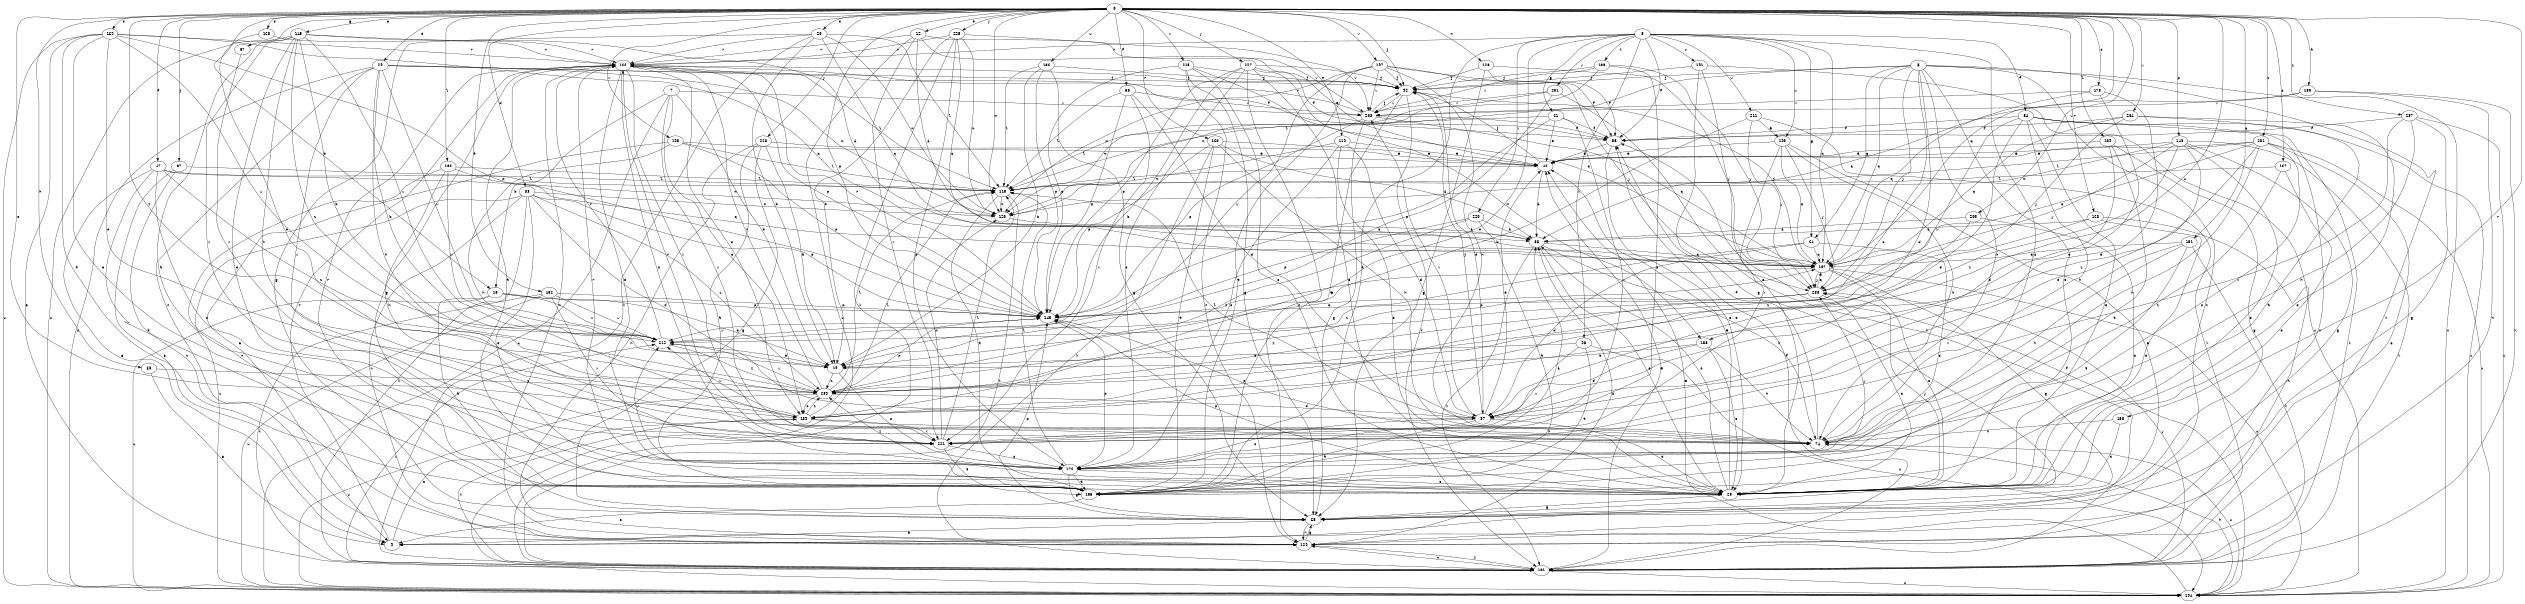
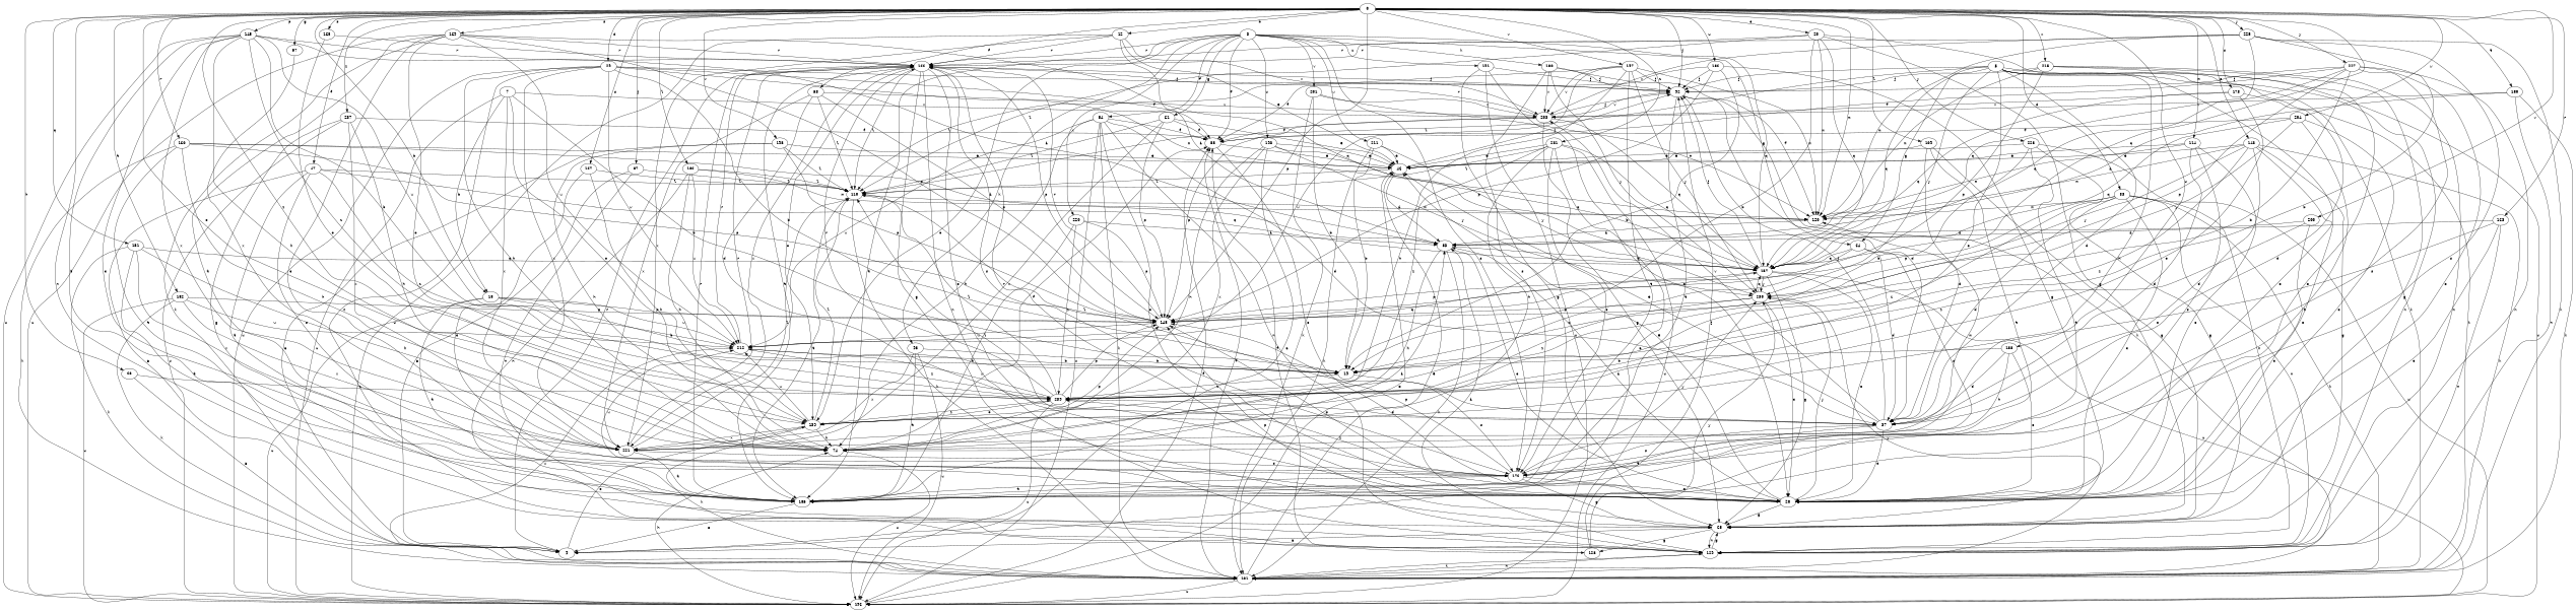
  strict digraph {
    fontname="DejaVu Sans Mono"
    node [fontname="DejaVu Sans Mono"]
    edge [fontname="DejaVu Sans Mono"]
    0
    12
    18
    20
    29
    33
    47
    53
    57
    68
    87
    92
    106
    109
-   119
+   119 [label=114]
    120
    128
    139
    143
    145
    148
    151
    157
-   158
    160
    163
    167
    168
    169
    173
    180
    182
    186
    188
    195
    197
    200
    204
    215
    225
    227
    228
    231
    237
    239
    166
-   194
+   194 [label=196]
    203
    221
    46
    83
    185
    19
    212
    101
    110
    65
    55
    74
    129
    28
    37
    176
    9
    230
    3
    54
    61
    64
    98
    100
    191
    193
    201
    211
    220
    5
    7
    0 -> 12 [label=b]
    0 -> 18 [label=b]
    0 -> 20 [label=c]
    0 -> 29 [label=d]
    0 -> 33 [label=d]
    0 -> 47 [label=f]
    0 -> 53 [label=f]
    0 -> 57 [label=g]
    0 -> 68 [label=h]
    0 -> 87 [label=j]
    0 -> 92 [label=j]
    0 -> 106 [label=l]
    0 -> 109 [label=l]
    0 -> 119 [label=m]
    0 -> 120 [label=m]
    0 -> 128 [label=n]
    0 -> 139 [label=o]
    0 -> 143 [label=p]
    0 -> 145 [label=p]
    0 -> 148 [label=p]
    0 -> 151 [label=q]
    0 -> 157 [label=q]
-   0 -> 158 [label=r]
    0 -> 160 [label=r]
    0 -> 163 [label=r]
    0 -> 167 [label=s]
    0 -> 168 [label=s]
    0 -> 169 [label=s]
    0 -> 173 [label=s]
    0 -> 180 [label=t]
    0 -> 182 [label=t]
    0 -> 186 [label=u]
    0 -> 188 [label=u]
    0 -> 195 [label=v]
    0 -> 197 [label=v]
    0 -> 200 [label=v]
    0 -> 204 [label=w]
    0 -> 215 [label=x]
    0 -> 225 [label=y]
    0 -> 227 [label=y]
    0 -> 228 [label=y]
    0 -> 231 [label=z]
    0 -> 237 [label=z]
    0 -> 239 [label=z]
    12 -> 166 [label=r]
    12 -> 194 [label=u]
    12 -> 203 [label=v]
    12 -> 221 [label=x]
    12 -> 46 [label=e]
    12 -> 83 [label=i]
    18 -> 148 [label=p]
    18 -> 194 [label=u]
    18 -> 185 [label=t]
    18 -> 19 [label=b]
    18 -> 212 [label=w]
    20 -> 120 [label=m]
    20 -> 157 [label=q]
    20 -> 166 [label=r]
    20 -> 19 [label=b]
    20 -> 101 [label=k]
    20 -> 110 [label=l]
    20 -> 65 [label=g]
    29 -> 92 [label=j]
    29 -> 120 [label=m]
    29 -> 194 [label=u]
    29 -> 221 [label=x]
    29 -> 19 [label=b]
    29 -> 212 [label=w]
    29 -> 55 [label=f]
    29 -> 74 [label=h]
    29 -> 129 [label=n]
    33 -> 120 [label=m]
    33 -> 148 [label=p]
    33 -> 239 [label=z]
    33 -> 194 [label=u]
    33 -> 101 [label=k]
    33 -> 129 [label=n]
    33 -> 28 [label=c]
    33 -> 37 [label=d]
    47 -> 157 [label=q]
    47 -> 239 [label=z]
    47 -> 185 [label=t]
    47 -> 110 [label=l]
    47 -> 176 [label=s]
    47 -> 9 [label=a]
    53 -> 148 [label=p]
    53 -> 203 [label=v]
    53 -> 221 [label=x]
    53 -> 110 [label=l]
    53 -> 37 [label=d]
    57 -> 221 [label=x]
    68 -> 239 [label=z]
    68 -> 9 [label=a]
    87 -> 110 [label=l]
    87 -> 129 [label=n]
    87 -> 9 [label=a]
    92 -> 203 [label=v]
    92 -> 185 [label=t]
    92 -> 101 [label=k]
    92 -> 37 [label=d]
    106 -> 120 [label=m]
    106 -> 212 [label=w]
    106 -> 110 [label=l]
    106 -> 74 [label=h]
    106 -> 129 [label=n]
    109 -> 46 [label=e]
    109 -> 185 [label=t]
    109 -> 65 [label=g]
    109 -> 37 [label=d]
    119 -> 120 [label=m]
    119 -> 46 [label=e]
    119 -> 28 [label=c]
    119 -> 37 [label=d]
    119 -> 176 [label=s]
    120 -> 83 [label=i]
    128 -> 92 [label=j]
-   128 -> 65 [label=g]
+   65 -> 128 [label=g]
    128 -> 55 [label=f]
    128 -> 230 [label=y]
    139 -> 239 [label=z]
    139 -> 221 [label=x]
    139 -> 212 [label=w]
    139 -> 101 [label=k]
    139 -> 110 [label=l]
    139 -> 74 [label=h]
    143 -> 120 [label=m]
    143 -> 239 [label=z]
    143 -> 46 [label=e]
    143 -> 101 [label=k]
    143 -> 65 [label=g]
    143 -> 28 [label=c]
    143 -> 37 [label=d]
    143 -> 230 [label=y]
    145 -> 239 [label=z]
    145 -> 166 [label=r]
    145 -> 194 [label=u]
    145 -> 221 [label=x]
    145 -> 83 [label=i]
    145 -> 185 [label=t]
    145 -> 19 [label=b]
    145 -> 212 [label=w]
    145 -> 74 [label=h]
    145 -> 28 [label=c]
    148 -> 166 [label=r]
    148 -> 212 [label=w]
    151 -> 157 [label=q]
    151 -> 221 [label=x]
    151 -> 185 [label=t]
    151 -> 101 [label=k]
    151 -> 74 [label=h]
    157 -> 92 [label=j]
    157 -> 148 [label=p]
    157 -> 194 [label=u]
    157 -> 65 [label=g]
    157 -> 28 [label=c]
    157 -> 230 [label=y]
-   158 -> 74 [label=h]
-   158 -> 28 [label=c]
    160 -> 148 [label=p]
    160 -> 46 [label=e]
    160 -> 83 [label=i]
    160 -> 185 [label=t]
    160 -> 101 [label=k]
    160 -> 74 [label=h]
    163 -> 139 [label=o]
    163 -> 83 [label=i]
    163 -> 129 [label=n]
    163 -> 28 [label=c]
    167 -> 110 [label=l]
    167 -> 74 [label=h]
    167 -> 28 [label=c]
    168 -> 139 [label=o]
    168 -> 166 [label=r]
    169 -> 139 [label=o]
    169 -> 148 [label=p]
    169 -> 157 [label=q]
    169 -> 166 [label=r]
    169 -> 194 [label=u]
    169 -> 185 [label=t]
    169 -> 212 [label=w]
-   169 -> 101 [label=a]
+   169 -> 101 [label=k]
    169 -> 28 [label=c]
    173 -> 139 [label=o]
    173 -> 157 [label=q]
    173 -> 203 [label=v]
    173 -> 37 [label=d]
    180 -> 203 [label=v]
    180 -> 83 [label=i]
    180 -> 101 [label=k]
    180 -> 129 [label=n]
    182 -> 148 [label=p]
    182 -> 194 [label=u]
    182 -> 221 [label=x]
    182 -> 212 [label=w]
    182 -> 101 [label=k]
    186 -> 92 [label=j]
    186 -> 148 [label=p]
    186 -> 19 [label=b]
    186 -> 110 [label=l]
    186 -> 65 [label=g]
    188 -> 19 [label=b]
    188 -> 74 [label=h]
    188 -> 28 [label=c]
    188 -> 37 [label=d]
    195 -> 148 [label=p]
    195 -> 46 [label=e]
    195 -> 110 [label=l]
    195 -> 74 [label=h]
    195 -> 9 [label=a]
    197 -> 92 [label=j]
    197 -> 120 [label=m]
    197 -> 203 [label=v]
    197 -> 185 [label=t]
    197 -> 212 [label=w]
    197 -> 55 [label=f]
    197 -> 74 [label=h]
    197 -> 230 [label=y]
    200 -> 239 [label=z]
    200 -> 83 [label=i]
    200 -> 28 [label=c]
    204 -> 157 [label=q]
    204 -> 185 [label=t]
    204 -> 55 [label=f]
    204 -> 28 [label=c]
    204 -> 230 [label=y]
    215 -> 92 [label=j]
-   215 -> 188 [label=m]
+   215 -> 120 [label=m]
    215 -> 148 [label=p]
    215 -> 65 [label=g]
    215 -> 129 [label=n]
    215 -> 28 [label=c]
    225 -> 120 [label=m]
    225 -> 157 [label=q]
    225 -> 166 [label=r]
    225 -> 203 [label=v]
    225 -> 19 [label=b]
    225 -> 101 [label=k]
    225 -> 176 [label=s]
    227 -> 92 [label=j]
    227 -> 148 [label=p]
    227 -> 157 [label=q]
    227 -> 19 [label=b]
    227 -> 55 [label=f]
    227 -> 129 [label=n]
    227 -> 28 [label=c]
    227 -> 176 [label=s]
    228 -> 46 [label=e]
    228 -> 185 [label=t]
    228 -> 19 [label=b]
    228 -> 65 [label=g]
    228 -> 129 [label=n]
    231 -> 157 [label=q]
    231 -> 239 [label=z]
    231 -> 194 [label=u]
    231 -> 46 [label=e]
    231 -> 110 [label=l]
    231 -> 74 [label=h]
    231 -> 176 [label=s]
    231 -> 9 [label=a]
    237 -> 194 [label=u]
    237 -> 221 [label=x]
    237 -> 65 [label=g]
    237 -> 55 [label=f]
    237 -> 74 [label=h]
    239 -> 139 [label=o]
    239 -> 148 [label=p]
    239 -> 166 [label=r]
    239 -> 194 [label=u]
    239 -> 212 [label=w]
    239 -> 110 [label=l]
    239 -> 37 [label=d]
    166 -> 92 [label=j]
    166 -> 139 [label=o]
    166 -> 148 [label=p]
    166 -> 221 [label=x]
    166 -> 185 [label=t]
    166 -> 110 [label=l]
    166 -> 65 [label=g]
    166 -> 129 [label=n]
    166 -> 28 [label=c]
    166 -> 176 [label=s]
    194 -> 46 [label=e]
    194 -> 55 [label=f]
    194 -> 74 [label=h]
    203 -> 92 [label=j]
    203 -> 148 [label=p]
    203 -> 157 [label=q]
    203 -> 166 [label=r]
    203 -> 65 [label=g]
    203 -> 55 [label=f]
    221 -> 120 [label=m]
    221 -> 166 [label=r]
    221 -> 185 [label=t]
    221 -> 110 [label=l]
    221 -> 176 [label=s]
    46 -> 92 [label=j]
    46 -> 83 [label=i]
    46 -> 110 [label=l]
    83 -> 157 [label=q]
    83 -> 101 [label=k]
    83 -> 74 [label=h]
    83 -> 28 [label=c]
    185 -> 166 [label=r]
    185 -> 83 [label=i]
    185 -> 9 [label=a]
    19 -> 239 [label=z]
    19 -> 176 [label=s]
    212 -> 157 [label=q]
    212 -> 239 [label=z]
    212 -> 166 [label=r]
    212 -> 19 [label=b]
    101 -> 194 [label=u]
    101 -> 46 [label=e]
    101 -> 212 [label=w]
    101 -> 55 [label=f]
    101 -> 129 [label=n]
    101 -> 230 [label=y]
    110 -> 120 [label=m]
    110 -> 185 [label=t]
    110 -> 101 [label=k]
    65 -> 148 [label=p]
    65 -> 129 [label=n]
    65 -> 9 [label=a]
    55 -> 46 [label=e]
    55 -> 28 [label=c]
    74 -> 148 [label=p]
    74 -> 194 [label=u]
    74 -> 55 [label=f]
    129 -> 83 [label=i]
    129 -> 101 [label=k]
    129 -> 65 [label=g]
    28 -> 148 [label=p]
    28 -> 166 [label=r]
    28 -> 46 [label=e]
    28 -> 83 [label=i]
    28 -> 65 [label=g]
    28 -> 230 [label=y]
    37 -> 92 [label=j]
    37 -> 203 [label=v]
    37 -> 46 [label=e]
    37 -> 185 [label=t]
    37 -> 110 [label=l]
    37 -> 28 [label=c]
    37 -> 176 [label=s]
    176 -> 148 [label=p]
    176 -> 239 [label=z]
    176 -> 185 [label=t]
    176 -> 212 [label=w]
    176 -> 110 [label=l]
    176 -> 65 [label=g]
    176 -> 28 [label=c]
    176 -> 230 [label=y]
    9 -> 139 [label=o]
    9 -> 166 [label=r]
    230 -> 148 [label=p]
    230 -> 157 [label=q]
    230 -> 239 [label=z]
    230 -> 28 [label=c]
    3 -> 139 [label=o]
    3 -> 157 [label=q]
    3 -> 166 [label=r]
    3 -> 185 [label=t]
    3 -> 55 [label=f]
    3 -> 176 [label=s]
    3 -> 54 [label=f]
    3 -> 61 [label=g]
    3 -> 64 [label=g]
    3 -> 98 [label=k]
    3 -> 100 [label=k]
    3 -> 191 [label=u]
    3 -> 193 [label=u]
    3 -> 201 [label=v]
    3 -> 211 [label=w]
    3 -> 220 [label=x]
    54 -> 194 [label=u]
    54 -> 212 [label=w]
    54 -> 101 [label=k]
    54 -> 55 [label=f]
    54 -> 74 [label=h]
    54 -> 129 [label=n]
    54 -> 28 [label=c]
    54 -> 37 [label=d]
    61 -> 148 [label=p]
    61 -> 221 [label=x]
    61 -> 46 [label=e]
    61 -> 110 [label=l]
    61 -> 55 [label=f]
    64 -> 157 [label=q]
    64 -> 239 [label=z]
    64 -> 37 [label=d]
    64 -> 176 [label=s]
    98 -> 194 [label=u]
    98 -> 221 [label=x]
    98 -> 185 [label=t]
    98 -> 19 [label=b]
    100 -> 92 [label=j]
-   100 -> 120 [label=m]
+   100 -> 120 [label=f]
    100 -> 203 [label=v]
    100 -> 176 [label=s]
    100 -> 230 [label=y]
    191 -> 92 [label=j]
    191 -> 194 [label=u]
    191 -> 65 [label=g]
    191 -> 28 [label=c]
    193 -> 157 [label=q]
    193 -> 221 [label=x]
    193 -> 46 [label=e]
    193 -> 74 [label=h]
    193 -> 9 [label=a]
    193 -> 230 [label=y]
    201 -> 120 [label=m]
    201 -> 203 [label=v]
    201 -> 19 [label=b]
    201 -> 101 [label=k]
-   211 -> 193 [label=e]
+   211 -> 46 [label=e]
    211 -> 19 [label=b]
    211 -> 101 [label=k]
    211 -> 230 [label=y]
    220 -> 148 [label=p]
    220 -> 239 [label=z]
    220 -> 83 [label=i]
    220 -> 185 [label=t]
    5 -> 92 [label=j]
    5 -> 139 [label=o]
    5 -> 157 [label=q]
    5 -> 194 [label=u]
    5 -> 101 [label=k]
    5 -> 110 [label=l]
    5 -> 74 [label=h]
    5 -> 129 [label=n]
    5 -> 28 [label=c]
    5 -> 37 [label=d]
    5 -> 230 [label=y]
    5 -> 64 [label=g]
    7 -> 18 [label=b]
    7 -> 139 [label=o]
    7 -> 194 [label=u]
    7 -> 203 [label=v]
    7 -> 221 [label=x]
    7 -> 19 [label=b]
  }
